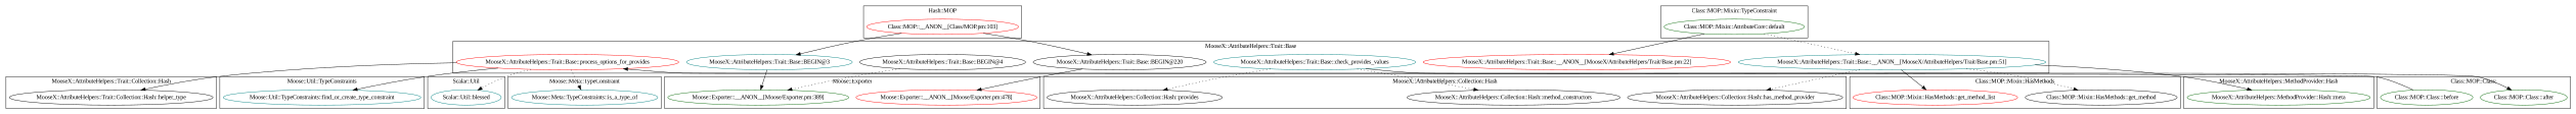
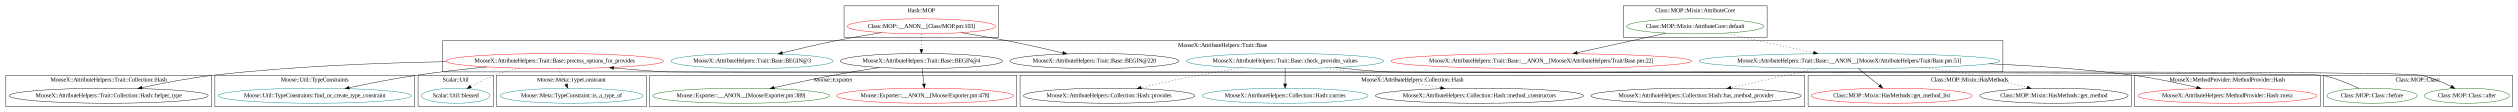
  digraph {
    fontname="Liberation Serif"
    node [color=black fontname="Liberation Serif"]
    edge [fontname="Liberation Serif" style=solid]
    "MooseX::AttributeHelpers::Collection::Hash::provides"
    "MooseX::AttributeHelpers::Collection::Hash::method_constructors"
+   "MooseX::AttributeHelpers::Collection::Hash::curries" [color=teal]
    "MooseX::AttributeHelpers::Collection::Hash::has_method_provider"
    "MooseX::AttributeHelpers::Trait::Collection::Hash::helper_type"
    "Moose::Exporter::__ANON__[Moose/Exporter.pm:389]" [color=darkgreen]
    "Moose::Exporter::__ANON__[Moose/Exporter.pm:478]" [color=red]
    "Class::MOP::Mixin::HasMethods::get_method_list" [color=red]
    "Class::MOP::Mixin::HasMethods::get_method"
    "Moose::Util::TypeConstraints::find_or_create_type_constraint" [color=teal]
    "Scalar::Util::blessed" [color=teal]
    "Class::MOP::__ANON__[Class/MOP.pm:103]" [color=red]
    "MooseX::AttributeHelpers::Trait::Base::process_options_for_provides" [color=red]
    "MooseX::AttributeHelpers::Trait::Base::BEGIN@220"
    "MooseX::AttributeHelpers::Trait::Base::__ANON__[MooseX/AttributeHelpers/Trait/Base.pm:22]" [color=red]
    "MooseX::AttributeHelpers::Trait::Base::__ANON__[MooseX/AttributeHelpers/Trait/Base.pm:51]" [color=teal]
    "MooseX::AttributeHelpers::Trait::Base::BEGIN@3" [color=teal]
    "MooseX::AttributeHelpers::Trait::Base::BEGIN@4"
    "MooseX::AttributeHelpers::Trait::Base::check_provides_values" [color=teal]
    "Class::MOP::Class:::after" [color=darkgreen]
    "Class::MOP::Class:::before" [color=darkgreen]
-   "MooseX::AttributeHelpers::MethodProvider::Hash::meta" [color=darkgreen]
+   "MooseX::AttributeHelpers::MethodProvider::Hash::meta" [color=red]
    "Class::MOP::Mixin::AttributeCore::default" [color=darkgreen]
-   "Moose::Meta::TypeConstraint::is_a_type_of" [color=teal label="Moose::Meta::TypeConstraints::is_a_type_of"]
+   "Moose::Meta::TypeConstraint::is_a_type_of" [color=teal]
    subgraph cluster_1 {
      label="MooseX::AttributeHelpers::Collection::Hash"
      "MooseX::AttributeHelpers::Collection::Hash::provides"
      "MooseX::AttributeHelpers::Collection::Hash::method_constructors"
+     "MooseX::AttributeHelpers::Collection::Hash::curries"
      "MooseX::AttributeHelpers::Collection::Hash::has_method_provider"
    }
    subgraph cluster_2 {
      label="MooseX::AttributeHelpers::Trait::Collection::Hash"
      "MooseX::AttributeHelpers::Trait::Collection::Hash::helper_type"
    }
    subgraph cluster_3 {
      label="Moose::Exporter"
      "Moose::Exporter::__ANON__[Moose/Exporter.pm:389]"
      "Moose::Exporter::__ANON__[Moose/Exporter.pm:478]"
    }
    subgraph cluster_4 {
      label="Class::MOP::Mixin::HasMethods"
      "Class::MOP::Mixin::HasMethods::get_method_list"
      "Class::MOP::Mixin::HasMethods::get_method"
    }
    subgraph cluster_5 {
      label="Moose::Util::TypeConstraints"
      "Moose::Util::TypeConstraints::find_or_create_type_constraint"
    }
    subgraph cluster_6 {
      label="Scalar::Util"
      "Scalar::Util::blessed"
    }
    subgraph cluster_7 {
      label="Hash::MOP"
      "Class::MOP::__ANON__[Class/MOP.pm:103]"
    }
    subgraph cluster_8 {
      label="MooseX::AttributeHelpers::Trait::Base"
      "MooseX::AttributeHelpers::Trait::Base::process_options_for_provides"
      "MooseX::AttributeHelpers::Trait::Base::BEGIN@220"
      "MooseX::AttributeHelpers::Trait::Base::__ANON__[MooseX/AttributeHelpers/Trait/Base.pm:22]"
      "MooseX::AttributeHelpers::Trait::Base::__ANON__[MooseX/AttributeHelpers/Trait/Base.pm:51]"
      "MooseX::AttributeHelpers::Trait::Base::BEGIN@3"
      "MooseX::AttributeHelpers::Trait::Base::BEGIN@4"
      "MooseX::AttributeHelpers::Trait::Base::check_provides_values"
    }
    subgraph cluster_9 {
      label="Class::MOP::Class:"
      "Class::MOP::Class:::after"
      "Class::MOP::Class:::before"
    }
    subgraph cluster_10 {
-     label="MooseX::AttributeHelpers::MethodProvider::Hash"
+     label="MooseX::MethodProvider::MethodProvider::Hash"
      "MooseX::AttributeHelpers::MethodProvider::Hash::meta"
    }
    subgraph cluster_11 {
-     label="Class::MOP::Mixin::TypeConstraint"
+     label="Class::MOP::Mixin::AttributeCore"
      "Class::MOP::Mixin::AttributeCore::default"
    }
    subgraph cluster_12 {
      label="Moose::Meta::TypeConstraint"
      "Moose::Meta::TypeConstraint::is_a_type_of"
    }
    "Class::MOP::__ANON__[Class/MOP.pm:103]" -> "MooseX::AttributeHelpers::Trait::Base::BEGIN@220"
    "Class::MOP::__ANON__[Class/MOP.pm:103]" -> "MooseX::AttributeHelpers::Trait::Base::BEGIN@3"
+   "Class::MOP::__ANON__[Class/MOP.pm:103]" -> "MooseX::AttributeHelpers::Trait::Base::BEGIN@4" [style=dotted]
    "MooseX::AttributeHelpers::Trait::Base::process_options_for_provides" -> "MooseX::AttributeHelpers::Trait::Collection::Hash::helper_type"
    "MooseX::AttributeHelpers::Trait::Base::process_options_for_provides" -> "Moose::Util::TypeConstraints::find_or_create_type_constraint"
    "MooseX::AttributeHelpers::Trait::Base::process_options_for_provides" -> "Scalar::Util::blessed" [style=dotted]
    "MooseX::AttributeHelpers::Trait::Base::process_options_for_provides" -> "Moose::Meta::TypeConstraint::is_a_type_of" [style=dotted]
-   "MooseX::AttributeHelpers::Trait::Base::BEGIN@220" -> "Moose::Exporter::__ANON__[Moose/Exporter.pm:478]"
+   "MooseX::AttributeHelpers::Trait::Base::BEGIN@4" -> "Moose::Exporter::__ANON__[Moose/Exporter.pm:478]"
    "MooseX::AttributeHelpers::Trait::Base::__ANON__[MooseX/AttributeHelpers/Trait/Base.pm:51]" -> "MooseX::AttributeHelpers::Collection::Hash::has_method_provider" [style=dotted]
    "MooseX::AttributeHelpers::Trait::Base::__ANON__[MooseX/AttributeHelpers/Trait/Base.pm:51]" -> "Class::MOP::Mixin::HasMethods::get_method_list"
    "MooseX::AttributeHelpers::Trait::Base::__ANON__[MooseX/AttributeHelpers/Trait/Base.pm:51]" -> "Class::MOP::Mixin::HasMethods::get_method" [style=dotted]
    "MooseX::AttributeHelpers::Trait::Base::__ANON__[MooseX/AttributeHelpers/Trait/Base.pm:51]" -> "MooseX::AttributeHelpers::MethodProvider::Hash::meta"
-   "MooseX::AttributeHelpers::Trait::Base::BEGIN@3" -> "Moose::Exporter::__ANON__[Moose/Exporter.pm:389]"
-   "MooseX::AttributeHelpers::Trait::Base::BEGIN@4" -> "Moose::Exporter::__ANON__[Moose/Exporter.pm:389]" [style=dotted]
+   "MooseX::AttributeHelpers::Trait::Base::BEGIN@4" -> "Moose::Exporter::__ANON__[Moose/Exporter.pm:389]"
    "MooseX::AttributeHelpers::Trait::Base::check_provides_values" -> "MooseX::AttributeHelpers::Collection::Hash::provides" [style=dotted]
    "MooseX::AttributeHelpers::Trait::Base::check_provides_values" -> "MooseX::AttributeHelpers::Collection::Hash::method_constructors" [style=dotted]
+   "MooseX::AttributeHelpers::Trait::Base::check_provides_values" -> "MooseX::AttributeHelpers::Collection::Hash::curries"
    "MooseX::AttributeHelpers::Trait::Base::check_provides_values" -> "Class::MOP::Class:::after"
    "Class::MOP::Class:::before" -> "MooseX::AttributeHelpers::Trait::Base::process_options_for_provides"
    "Class::MOP::Mixin::AttributeCore::default" -> "MooseX::AttributeHelpers::Trait::Base::__ANON__[MooseX/AttributeHelpers/Trait/Base.pm:22]"
    "Class::MOP::Mixin::AttributeCore::default" -> "MooseX::AttributeHelpers::Trait::Base::__ANON__[MooseX/AttributeHelpers/Trait/Base.pm:51]" [style=dotted]
  }
